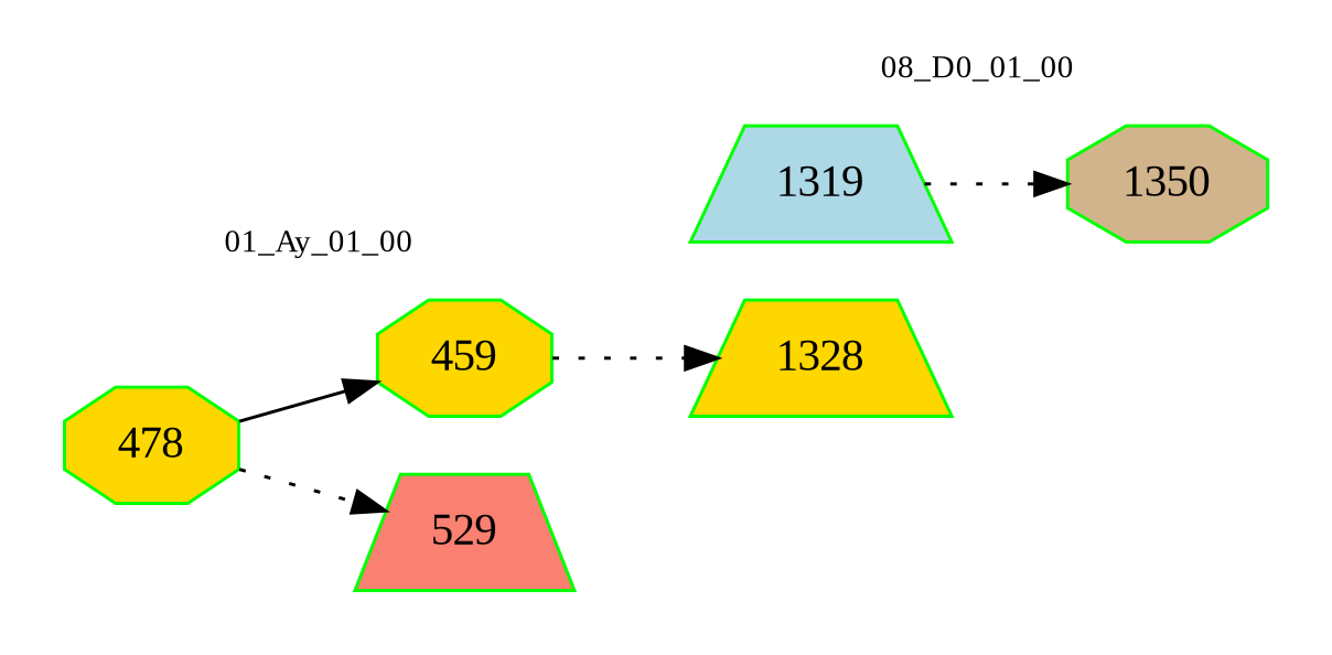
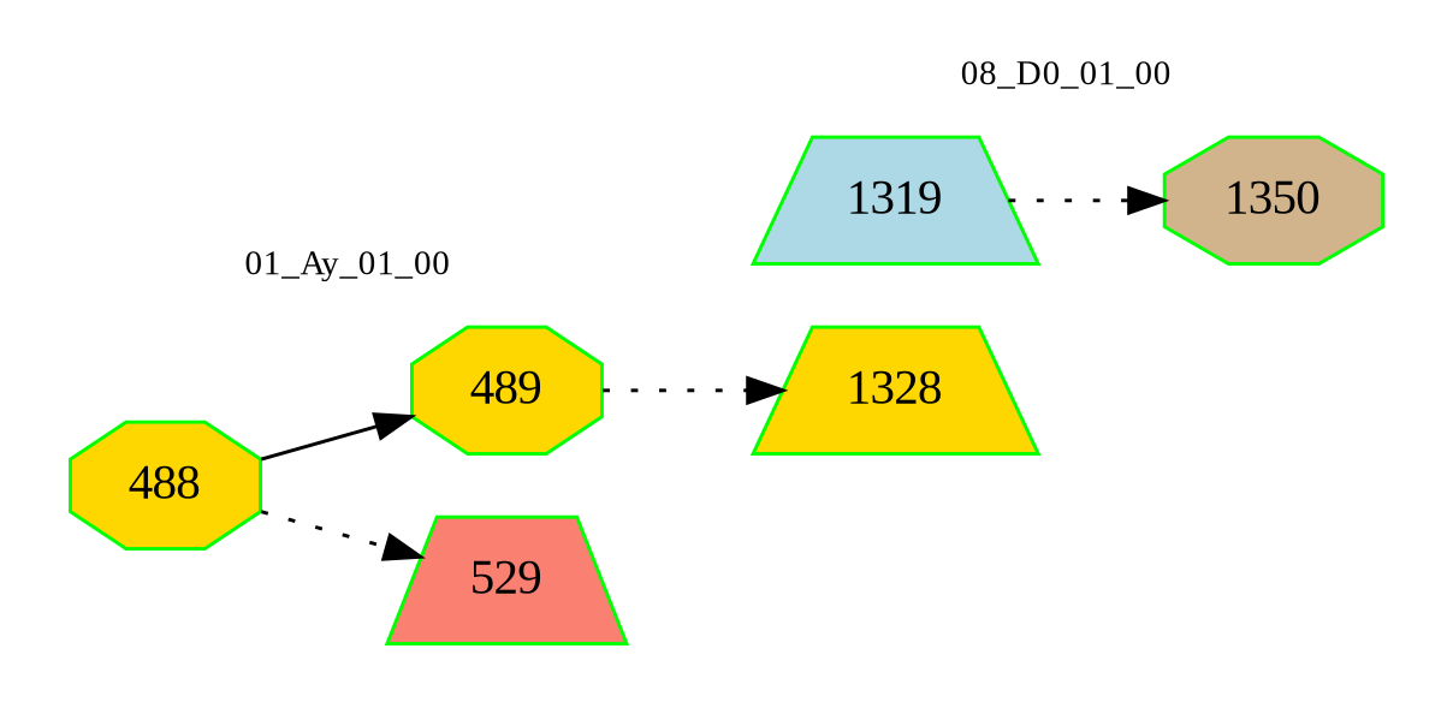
  digraph {
    fontname="Liberation Serif"
    rankdir=LR
    node [color=green fillcolor=gold fontname="Liberation Serif" shape=octagon style=filled]
    edge [color=black fontname="Liberation Serif" style=dotted]
-   n1 [label=478]
+   n1 [label=488]
    n2 [fillcolor=salmon label=529 shape=trapezium]
-   n3 [label=459]
+   n3 [label=489]
    n4 [fillcolor=lightblue label=1319 shape=trapezium]
    n5 [fillcolor=tan label=1350]
    n6 [label=1328 shape=trapezium]
    subgraph cluster_1 {
      color=white
      fontsize=10
      label="01_Ay_01_00"
      n1
      n2
      n3
    }
    subgraph cluster_2 {
      color=white
      fontsize=10
      label="08_D0_01_00"
      n4
      n5
      n6
    }
    n1 -> n2
    n1 -> n3 [style=solid]
    n3 -> n6
    n4 -> n5
  }
